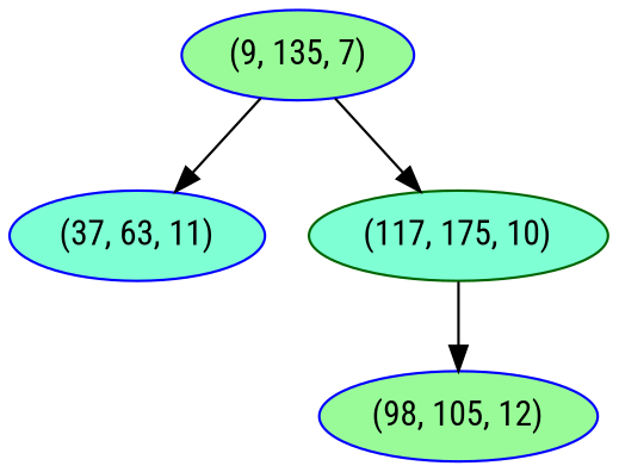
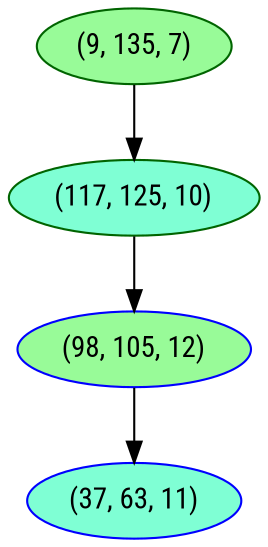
  digraph {
    fontname="Roboto Condensed"
    node [color=blue fillcolor=aquamarine fontname="Roboto Condensed" style=filled]
    edge [arrowhead=normal fontname="Roboto Condensed"]
    "(37, 63, 11)"
-   "(9, 135, 7)" [fillcolor=palegreen]
-   "(117, 125, 10)" [color=darkgreen label="(117, 175, 10)"]
+   "(9, 135, 7)" [color=darkgreen fillcolor=palegreen]
+   "(117, 125, 10)" [color=darkgreen]
    "(98, 105, 12)" [fillcolor=palegreen]
-   "(9, 135, 7)" -> "(37, 63, 11)"
+   "(98, 105, 12)" -> "(37, 63, 11)"
    "(9, 135, 7)" -> "(117, 125, 10)"
    "(117, 125, 10)" -> "(98, 105, 12)"
  }
